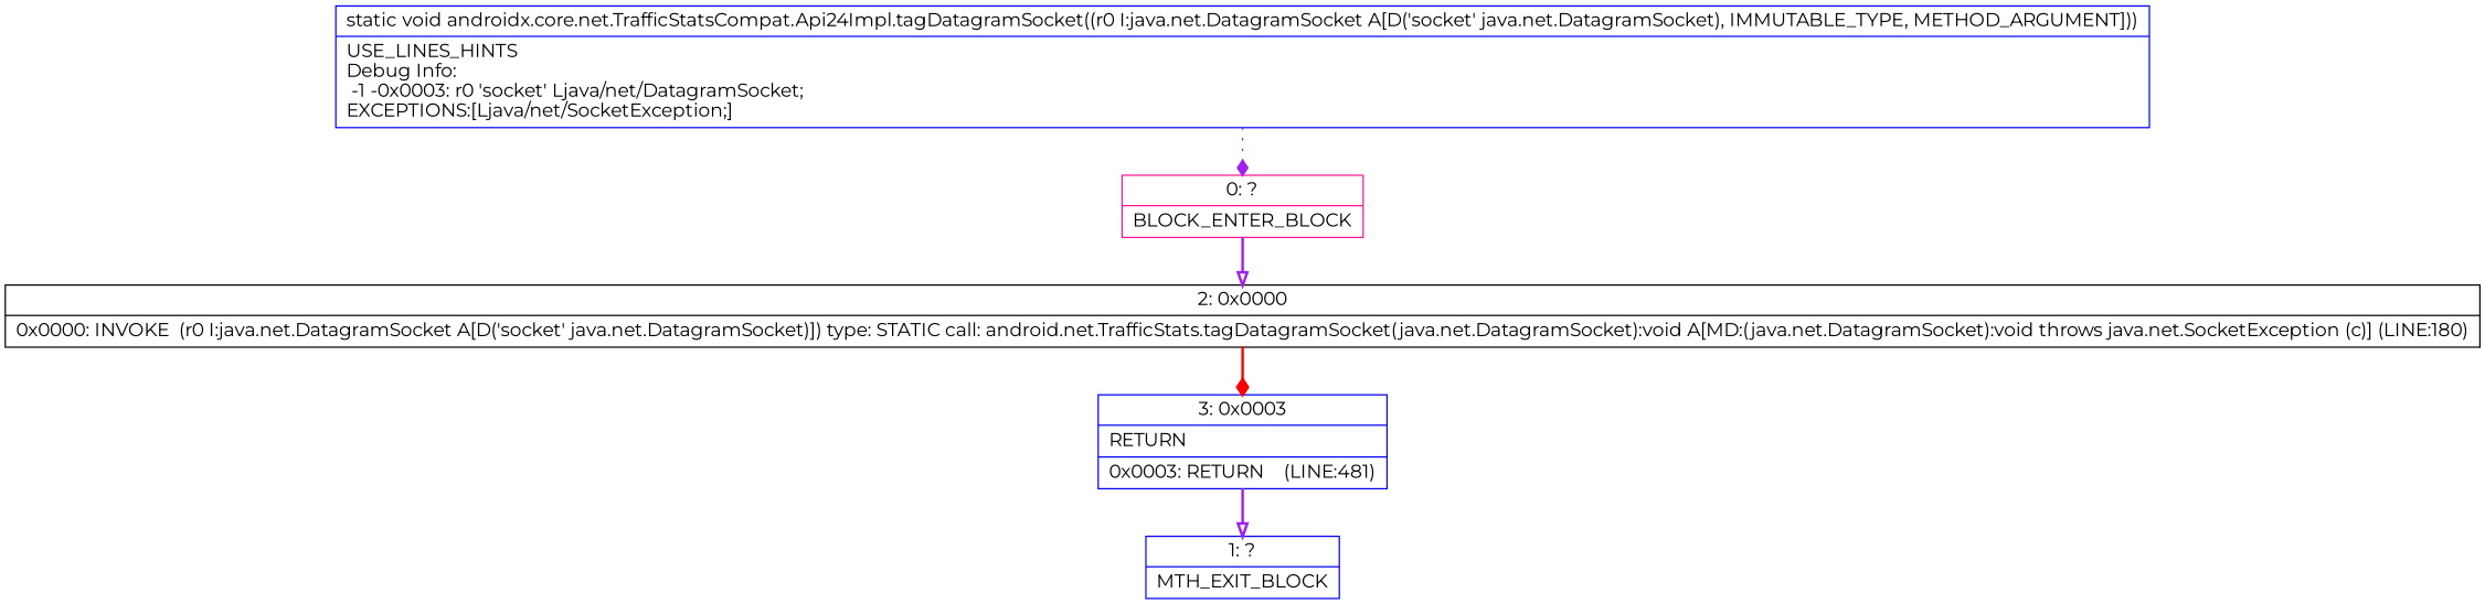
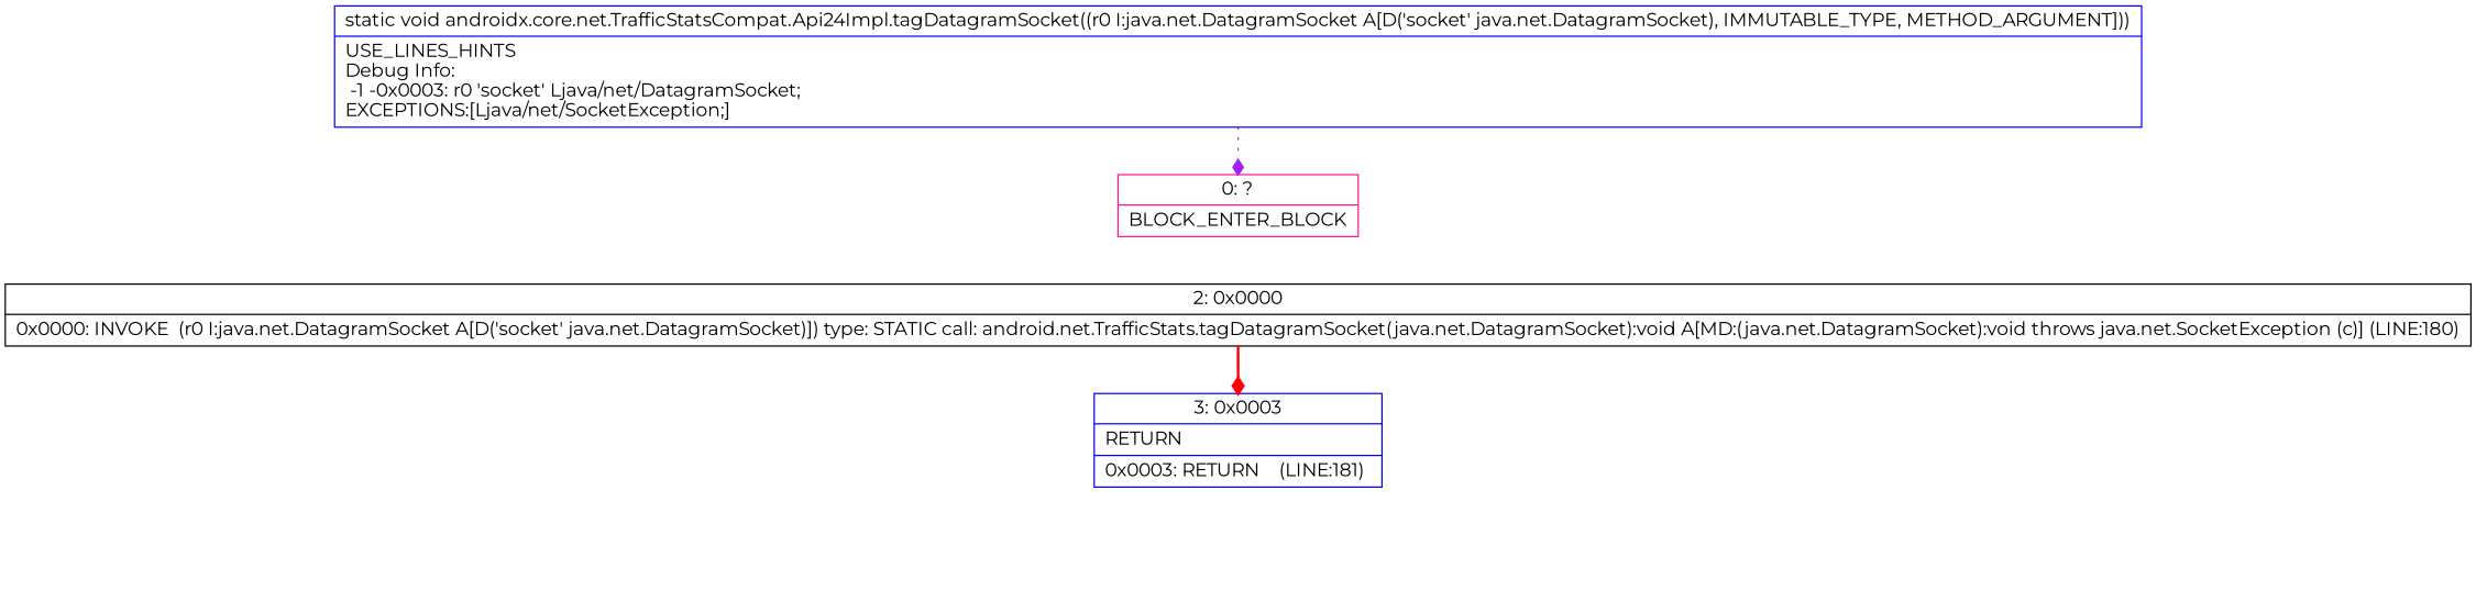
  digraph {
    fontname=Montserrat
    node [color=blue fontname=Montserrat shape=record]
    edge [arrowhead=onormal color=purple fontname=Montserrat style=bold]
    n1 [color=deeppink label="{0\:\ ?|BLOCK_ENTER_BLOCK\l}"]
    n2 [color=black label="{2\:\ 0x0000|0x0000: INVOKE  (r0 I:java.net.DatagramSocket A[D('socket' java.net.DatagramSocket)]) type: STATIC call: android.net.TrafficStats.tagDatagramSocket(java.net.DatagramSocket):void A[MD:(java.net.DatagramSocket):void throws java.net.SocketException (c)] (LINE:180)\l}"]
-   n3 [label="{3\:\ 0x0003|RETURN\l|0x0003: RETURN    (LINE:481)\l}"]
-   n4 [label="{1\:\ ?|MTH_EXIT_BLOCK\l}"]
+   n3 [label="{3\:\ 0x0003|RETURN\l|0x0003: RETURN    (LINE:181)\l}"]
    n5 [label="{static void androidx.core.net.TrafficStatsCompat.Api24Impl.tagDatagramSocket((r0 I:java.net.DatagramSocket A[D('socket' java.net.DatagramSocket), IMMUTABLE_TYPE, METHOD_ARGUMENT]))  | USE_LINES_HINTS\lDebug Info:\l  \-1 \-0x0003: r0 'socket' Ljava\/net\/DatagramSocket;\lEXCEPTIONS:[Ljava\/net\/SocketException;]\l}"]
-   n1 -> n2
    n2 -> n3 [arrowhead=diamond color=red]
-   n3 -> n4
    n5 -> n1 [arrowhead=diamond style=dotted]
  }
